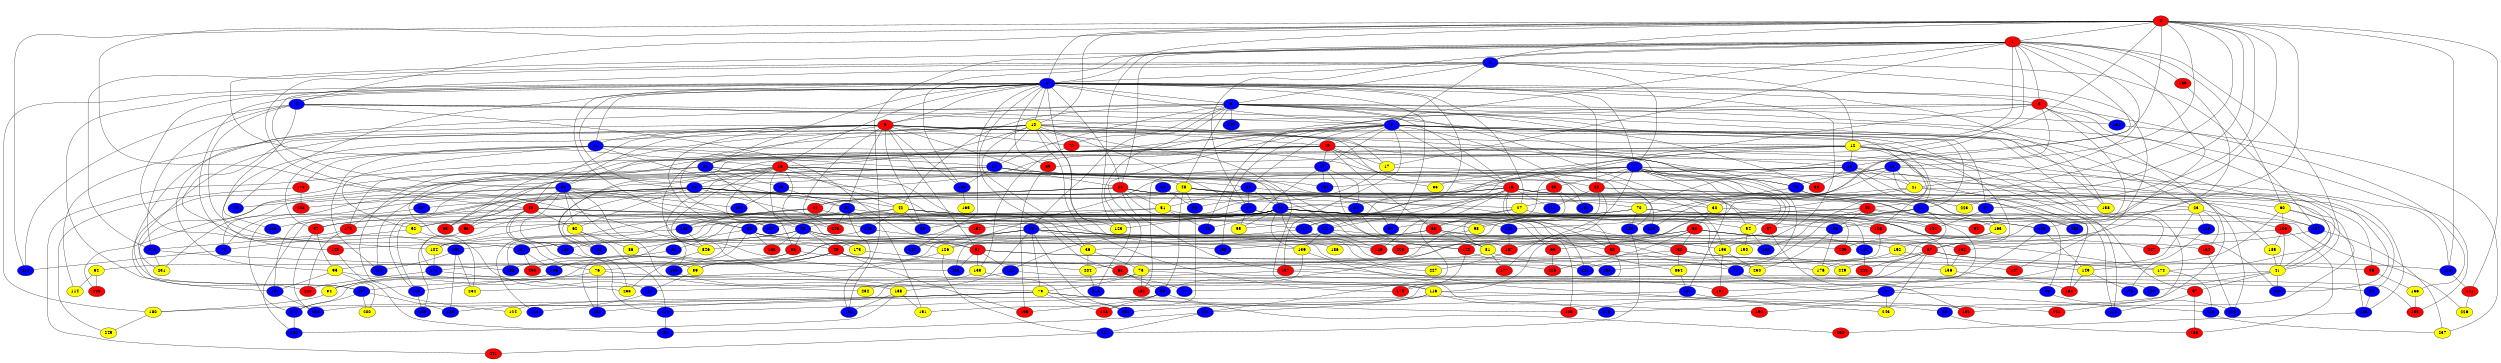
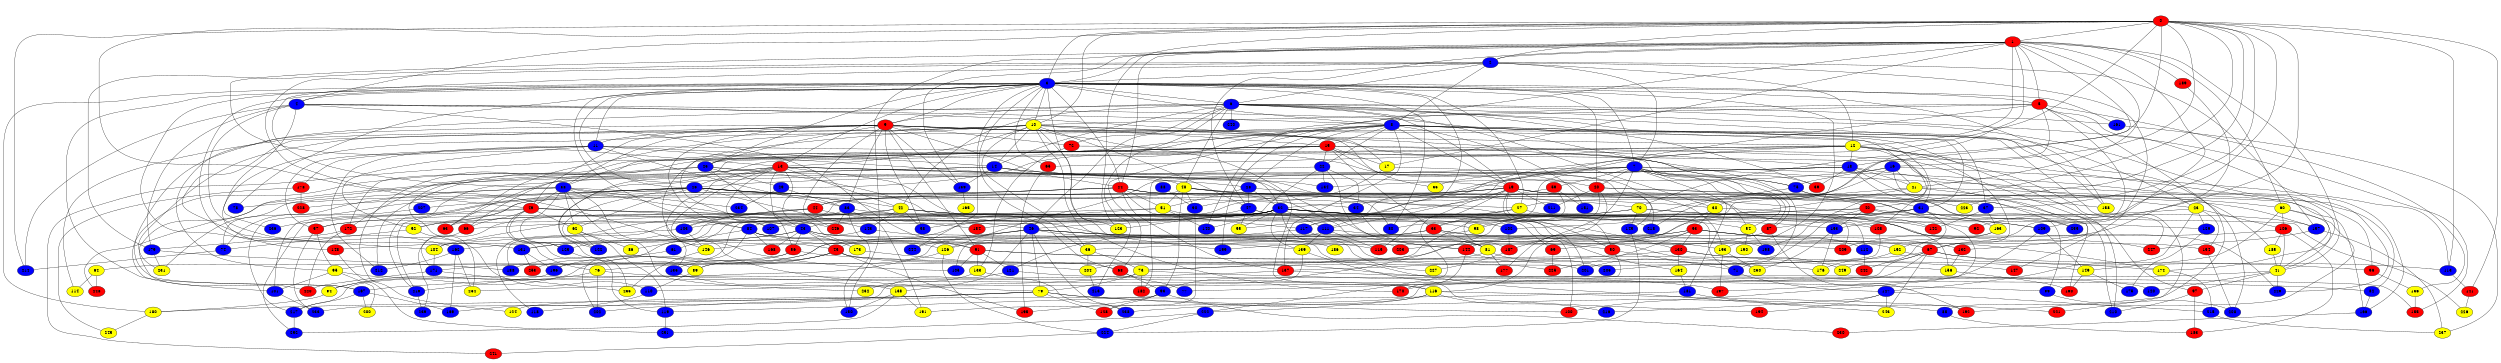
  graph {
    node [fillcolor=blue style=filled]
    0 [fillcolor=red]
    1 [fillcolor=red]
    2
    3
    4
    10 [fillcolor=yellow]
    16
    33 [fillcolor=red]
    37
    40 [fillcolor=red]
    49 [fillcolor=red]
    70 [fillcolor=yellow]
    92 [fillcolor=red]
    113
    123 [fillcolor=yellow]
    141 [fillcolor=red]
    153
    214
    223 [fillcolor=yellow]
    5 [fillcolor=red]
    12 [fillcolor=yellow]
    13 [fillcolor=red]
    17 [fillcolor=yellow]
    18
    21 [fillcolor=yellow]
    24 [fillcolor=red]
    30 [fillcolor=yellow]
    41 [fillcolor=yellow]
    47
    60 [fillcolor=yellow]
    109
    140
    150
    159
    189 [fillcolor=red]
    6
    7
    8
    38
-   146 [fillcolor=yellow label=846]
+   146 [fillcolor=yellow]
    147 [fillcolor=red]
    157
    179
    9 [fillcolor=red]
    11
    20 [fillcolor=red]
    25
    26
    27 [fillcolor=yellow]
    34
    36 [fillcolor=yellow]
    65 [fillcolor=red]
    78
    80
    84
    110
    158 [fillcolor=yellow]
    161
    162
    167
    180 [fillcolor=yellow]
    193 [fillcolor=yellow]
    199
    244
    71
    91 [fillcolor=red]
    131
    236
    14
    35 [fillcolor=yellow]
    15 [fillcolor=red]
    43
    63 [fillcolor=red]
    114 [fillcolor=yellow]
    116 [fillcolor=yellow]
    170 [fillcolor=red]
    231 [fillcolor=yellow]
    75
    134
    255
    198
    81 [fillcolor=yellow]
    196
    250 [fillcolor=yellow]
    163 [fillcolor=yellow]
    142 [fillcolor=red]
    201
    66 [fillcolor=red]
    107
    102
    62 [fillcolor=yellow]
    125
    119
    226 [fillcolor=yellow]
    252
    108 [fillcolor=red]
    145
    176 [fillcolor=yellow]
    67 [fillcolor=red]
    68 [fillcolor=red]
    82
    111
    136 [fillcolor=yellow]
    192 [fillcolor=red]
    218
    55 [fillcolor=yellow]
    122
    174 [fillcolor=yellow]
    247 [fillcolor=red]
    42 [fillcolor=yellow]
    126 [fillcolor=yellow]
    50 [fillcolor=red]
    56 [fillcolor=red]
    79 [fillcolor=yellow]
    101
    105
    115 [fillcolor=red]
    220 [fillcolor=red]
    90
    23 [fillcolor=yellow]
    39 [fillcolor=red]
    210
    89 [fillcolor=yellow]
    219
    93
    117
    166
    137 [fillcolor=red]
    52 [fillcolor=yellow]
    44 [fillcolor=red]
    51 [fillcolor=yellow]
    156 [fillcolor=yellow]
    53 [fillcolor=red]
    229
    97 [fillcolor=red]
    106 [fillcolor=red]
    120
    98 [fillcolor=yellow]
    209 [fillcolor=red]
    85
    149 [fillcolor=yellow]
    197 [fillcolor=red]
    165 [fillcolor=yellow]
    19 [fillcolor=red]
    46
    48 [fillcolor=yellow]
    72 [fillcolor=red]
    95 [fillcolor=yellow]
    155 [fillcolor=red]
    213
    240
    32
    54 [fillcolor=yellow]
    59 [fillcolor=red]
    87 [fillcolor=red]
    160 [fillcolor=red]
    181
    185 [fillcolor=yellow]
    187 [fillcolor=red]
    22
    28
    29
    31
    45 [fillcolor=red]
    148 [fillcolor=red]
    151
    208
    221 [fillcolor=red]
    246 [fillcolor=red]
    129
    74
    234
    135
    232 [fillcolor=yellow]
    235 [fillcolor=yellow]
    237 [fillcolor=yellow]
    188
    58
    83
    104 [fillcolor=yellow]
    57 [fillcolor=red]
    132 [fillcolor=red]
    178 [fillcolor=red]
    212
    211
    177 [fillcolor=red]
    204 [fillcolor=yellow]
    172 [fillcolor=red]
    143
    207
    228 [fillcolor=red]
    73 [fillcolor=yellow]
    195 [fillcolor=red]
    154 [fillcolor=red]
    139 [fillcolor=yellow]
    168 [fillcolor=red]
    86 [fillcolor=yellow]
    202
    169
    254 [fillcolor=yellow]
    200 [fillcolor=yellow]
    217
    245 [fillcolor=yellow]
    127
    133 [fillcolor=yellow]
    121
    253 [fillcolor=red]
    96 [fillcolor=red]
    191 [fillcolor=yellow]
    242 [fillcolor=red]
    243 [fillcolor=yellow]
    77
    248 [fillcolor=red]
    103
    222
    69 [fillcolor=red]
    100 [fillcolor=red]
    239
    138 [fillcolor=yellow]
    186 [fillcolor=yellow]
    238
    144 [fillcolor=red]
    61
    112
    130 [fillcolor=red]
-   164 [fillcolor=yellow label=864]
+   164 [fillcolor=yellow]
    227 [fillcolor=yellow]
    190 [fillcolor=yellow]
    184 [fillcolor=red]
    225 [fillcolor=red]
    224
    230 [fillcolor=red]
    76 [fillcolor=yellow]
    124 [fillcolor=yellow]
    241 [fillcolor=red]
    182 [fillcolor=red]
    99
    152 [fillcolor=yellow]
    94 [fillcolor=yellow]
    251
    171
    173 [fillcolor=yellow]
    203 [fillcolor=red]
    216
    233
    205
    215
    64 [fillcolor=yellow]
    118
    128 [fillcolor=red]
    183 [fillcolor=red]
    249 [fillcolor=yellow]
    194 [fillcolor=red]
    175
    88
    0 -- 1
    0 -- 2
    0 -- 3
    0 -- 4
    0 -- 10
    0 -- 16
    0 -- 33
    0 -- 37
    0 -- 40
    0 -- 49
    0 -- 70
    0 -- 92
    0 -- 113
    0 -- 123
    0 -- 141
    0 -- 153
    0 -- 214
    0 -- 223
    1 -- 2
    1 -- 3
    1 -- 5
    1 -- 12
    1 -- 13
    1 -- 17
    1 -- 18
    1 -- 21
    1 -- 24
    1 -- 30
    1 -- 41
    1 -- 47
    1 -- 60
    1 -- 109
    1 -- 140
    1 -- 150
    1 -- 159
    1 -- 189
    2 -- 3
    2 -- 12
    2 -- 6
    2 -- 7
    2 -- 8
    2 -- 38
    2 -- 146
    2 -- 147
    2 -- 157
    2 -- 179
    3 -- 4
    3 -- 10
    3 -- 5
    3 -- 13
    3 -- 24
    3 -- 6
    3 -- 7
    3 -- 8
    3 -- 9
    3 -- 11
    3 -- 20
    3 -- 25
    3 -- 26
    3 -- 27
    3 -- 34
    3 -- 36
    3 -- 65
    3 -- 78
    3 -- 80
    3 -- 84
    3 -- 110
    3 -- 158
    3 -- 161
    3 -- 162
    3 -- 167
    3 -- 180
    3 -- 193
    3 -- 199
    3 -- 244
    4 -- 214
    4 -- 17
    4 -- 8
    4 -- 179
    4 -- 71
    4 -- 91
    4 -- 131
    4 -- 236
    10 -- 123
    10 -- 13
    10 -- 18
    10 -- 47
    10 -- 36
    10 -- 14
    10 -- 35
    10 -- 15
    10 -- 43
    10 -- 63
    10 -- 114
    10 -- 116
    10 -- 170
    10 -- 231
    16 -- 113
    16 -- 21
    16 -- 27
    16 -- 75
    16 -- 134
    16 -- 255
    33 -- 36
    33 -- 198
    33 -- 81
    33 -- 196
    33 -- 250
    37 -- 163
    37 -- 142
    40 -- 153
    40 -- 109
    40 -- 157
    40 -- 80
    40 -- 43
    40 -- 201
    49 -- 236
    49 -- 66
    49 -- 107
    49 -- 102
    49 -- 62
    49 -- 125
    49 -- 119
    49 -- 226
    49 -- 252
    70 -- 196
    70 -- 142
    70 -- 107
    70 -- 108
    70 -- 145
    113 -- 141
    141 -- 226
    153 -- 250
    153 -- 176
    5 -- 10
    5 -- 67
    5 -- 68
    5 -- 82
    5 -- 111
    5 -- 136
    5 -- 192
    5 -- 218
    12 -- 18
    12 -- 65
    12 -- 66
    12 -- 108
    12 -- 67
    12 -- 55
    12 -- 122
    12 -- 174
    12 -- 247
    13 -- 26
    13 -- 134
    13 -- 81
    13 -- 107
    13 -- 42
    13 -- 126
    13 -- 50
    13 -- 56
    13 -- 79
    13 -- 101
    13 -- 105
    13 -- 115
    13 -- 220
    17 -- 193
    17 -- 90
    18 -- 21
    18 -- 26
    18 -- 163
    18 -- 23
    18 -- 39
    18 -- 210
    18 -- 89
    18 -- 219
    21 -- 60
    21 -- 158
    21 -- 102
    21 -- 93
    24 -- 27
    24 -- 101
    24 -- 117
    24 -- 166
    24 -- 137
    24 -- 52
    24 -- 44
    24 -- 51
    24 -- 156
    30 -- 116
    30 -- 247
    30 -- 53
    41 -- 60
    41 -- 170
    41 -- 229
    41 -- 97
    41 -- 106
    41 -- 120
    47 -- 123
    47 -- 55
    47 -- 98
    47 -- 209
    60 -- 106
    60 -- 85
    60 -- 149
    109 -- 149
    109 -- 197
    159 -- 165
    189 -- 209
    6 -- 30
    6 -- 41
    6 -- 9
    6 -- 158
    6 -- 161
    6 -- 14
    6 -- 42
    6 -- 23
    6 -- 39
    6 -- 19
    6 -- 46
    6 -- 48
    6 -- 72
    6 -- 95
    6 -- 155
    6 -- 213
    6 -- 240
    7 -- 20
    7 -- 35
    7 -- 75
    7 -- 126
    7 -- 117
    7 -- 166
    7 -- 229
    7 -- 32
    7 -- 54
    7 -- 59
    7 -- 87
    7 -- 160
    7 -- 181
    7 -- 185
    7 -- 187
    8 -- 37
    8 -- 38
    8 -- 199
    8 -- 15
    8 -- 198
    8 -- 137
    8 -- 19
    8 -- 22
    8 -- 28
    8 -- 29
    8 -- 31
    8 -- 45
    8 -- 148
    8 -- 151
    8 -- 208
    8 -- 221
    38 -- 49
    38 -- 231
    38 -- 62
    38 -- 125
    38 -- 246
    38 -- 129
    38 -- 74
    38 -- 234
    38 -- 135
    38 -- 232
    146 -- 235
    157 -- 247
    157 -- 237
    179 -- 231
    179 -- 188
    9 -- 49
    9 -- 12
    9 -- 159
    9 -- 38
    9 -- 11
    9 -- 25
    9 -- 84
    9 -- 167
    9 -- 91
    9 -- 75
    9 -- 210
    9 -- 72
    9 -- 32
    9 -- 31
    9 -- 246
    9 -- 58
    9 -- 83
    9 -- 104
    11 -- 14
    11 -- 52
    11 -- 48
    11 -- 83
    11 -- 57
    11 -- 132
    11 -- 178
    11 -- 212
    20 -- 37
    20 -- 31
    20 -- 211
    20 -- 177
    20 -- 204
    25 -- 43
    25 -- 68
    25 -- 28
    25 -- 29
    25 -- 212
    25 -- 172
    26 -- 30
    26 -- 157
    26 -- 34
    26 -- 78
    26 -- 62
    26 -- 122
    26 -- 42
    26 -- 219
    26 -- 46
    26 -- 74
    26 -- 143
    26 -- 207
    26 -- 228
    27 -- 33
    27 -- 46
    27 -- 54
    34 -- 81
    36 -- 204
    36 -- 73
    65 -- 195
    84 -- 91
    84 -- 154
    84 -- 139
    84 -- 168
    84 -- 86
    84 -- 202
    110 -- 169
    161 -- 237
    162 -- 212
    162 -- 169
    162 -- 254
    167 -- 169
    167 -- 200
    167 -- 217
    180 -- 245
    193 -- 250
    193 -- 197
    71 -- 127
    91 -- 147
    91 -- 105
    91 -- 156
    91 -- 133
    91 -- 121
    131 -- 196
    131 -- 253
    14 -- 24
    14 -- 159
    14 -- 20
    14 -- 63
    14 -- 19
    14 -- 248
    15 -- 33
    15 -- 17
    15 -- 25
    15 -- 145
    15 -- 39
    15 -- 97
    15 -- 87
    15 -- 22
    15 -- 172
    15 -- 76
    15 -- 124
    15 -- 241
    43 -- 131
    43 -- 125
    43 -- 174
    43 -- 56
    43 -- 45
    43 -- 168
    43 -- 173
    43 -- 203
    116 -- 192
    116 -- 222
    116 -- 238
    116 -- 216
    75 -- 98
    75 -- 96
    75 -- 100
    81 -- 95
    81 -- 177
    81 -- 205
    196 -- 219
    163 -- 203
    163 -- 249
    66 -- 171
    102 -- 187
    62 -- 119
    62 -- 122
    62 -- 86
    125 -- 235
    119 -- 251
    108 -- 205
    145 -- 224
    67 -- 113
    67 -- 110
    67 -- 73
    67 -- 96
    67 -- 191
    67 -- 242
    67 -- 243
    68 -- 93
    68 -- 77
    82 -- 166
    111 -- 146
    111 -- 193
    111 -- 115
    111 -- 139
    136 -- 155
    174 -- 215
    42 -- 153
    42 -- 58
    42 -- 104
    42 -- 143
    42 -- 69
    42 -- 100
    42 -- 239
    126 -- 217
    126 -- 224
    50 -- 71
    50 -- 77
    56 -- 176
    56 -- 135
    56 -- 64
    79 -- 180
    79 -- 85
    79 -- 100
    79 -- 124
    79 -- 118
    79 -- 128
    101 -- 233
    90 -- 128
    23 -- 106
    23 -- 98
    23 -- 129
    23 -- 154
    23 -- 127
    89 -- 110
    219 -- 239
    93 -- 119
    93 -- 195
    93 -- 230
    93 -- 128
    117 -- 121
    117 -- 225
    166 -- 230
    137 -- 167
    137 -- 155
    52 -- 74
    52 -- 254
    44 -- 188
    44 -- 103
    44 -- 184
    44 -- 118
    51 -- 140
    51 -- 108
    51 -- 58
    51 -- 253
    156 -- 160
    53 -- 199
    53 -- 132
    53 -- 69
    53 -- 112
    53 -- 130
    53 -- 225
    53 -- 152
    53 -- 171
    97 -- 210
    97 -- 183
    106 -- 126
    106 -- 185
    106 -- 183
    98 -- 105
    85 -- 183
    149 -- 160
    149 -- 175
    19 -- 40
    19 -- 223
    19 -- 201
    19 -- 111
    19 -- 50
    19 -- 115
    19 -- 44
    19 -- 54
    19 -- 45
    19 -- 211
    19 -- 103
    19 -- 222
    46 -- 162
    46 -- 244
    46 -- 67
    46 -- 50
    46 -- 79
    46 -- 89
    46 -- 209
    46 -- 138
    46 -- 186
    46 -- 238
    48 -- 70
    48 -- 80
    48 -- 142
    48 -- 90
    48 -- 93
    48 -- 51
    48 -- 57
    48 -- 144
    72 -- 218
    72 -- 133
    95 -- 116
    95 -- 101
    95 -- 200
    32 -- 92
    32 -- 84
    32 -- 71
    32 -- 63
    32 -- 66
    32 -- 111
    32 -- 55
    32 -- 52
    32 -- 229
    32 -- 57
    32 -- 172
    32 -- 139
    32 -- 103
    32 -- 61
    32 -- 112
    32 -- 130
    32 -- 164
    32 -- 227
    54 -- 198
    54 -- 190
    59 -- 187
    59 -- 151
    59 -- 184
    87 -- 192
    87 -- 144
    181 -- 221
    181 -- 202
    185 -- 41
    187 -- 227
    22 -- 140
    22 -- 34
    22 -- 134
    22 -- 144
    22 -- 182
    28 -- 47
    28 -- 109
    28 -- 51
    28 -- 32
    29 -- 234
    29 -- 83
    31 -- 255
    31 -- 117
    31 -- 87
    31 -- 73
    31 -- 99
    31 -- 152
    45 -- 68
    45 -- 89
    45 -- 120
    45 -- 195
    45 -- 76
    45 -- 94
    148 -- 251
    129 -- 175
    74 -- 214
    135 -- 138
    83 -- 150
    83 -- 131
    83 -- 218
    83 -- 246
    83 -- 191
    104 -- 171
    57 -- 95
    57 -- 233
    132 -- 156
    178 -- 228
    178 -- 245
    204 -- 213
    172 -- 179
    172 -- 220
    143 -- 148
    143 -- 243
    207 -- 217
    73 -- 79
    73 -- 254
    73 -- 182
    73 -- 99
    154 -- 208
    139 -- 182
    139 -- 194
    217 -- 252
    127 -- 243
    127 -- 216
    127 -- 215
    127 -- 194
    133 -- 232
    133 -- 238
    121 -- 197
    121 -- 233
    96 -- 136
    103 -- 146
    103 -- 104
    222 -- 224
    222 -- 251
    69 -- 225
    138 -- 150
    138 -- 252
    138 -- 191
    144 -- 170
    144 -- 201
    61 -- 188
    112 -- 242
    130 -- 137
    130 -- 149
    130 -- 164
    130 -- 249
    164 -- 181
    224 -- 241
    76 -- 82
    76 -- 202
    76 -- 94
    99 -- 208
    152 -- 176
    152 -- 174
    94 -- 180
    171 -- 220
    171 -- 235
    173 -- 204
    215 -- 237
    64 -- 114
    64 -- 248
    88 -- 90
  }
